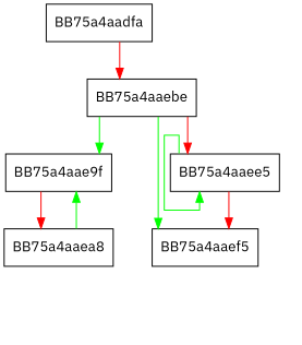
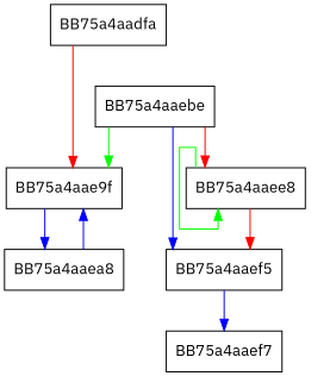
  digraph {
    fontname="IBM Plex Sans"
    splines=ortho
    node [fontname="IBM Plex Sans" shape=box]
    edge [color=red fontname="IBM Plex Sans"]
    BB75a4aadfa
    BB75a4aae9f
    BB75a4aaea8
    BB75a4aaebe
    BB75a4aaef5
-   BB75a4aaee5
-   BB75a4aadfa -> BB75a4aaebe
-   BB75a4aae9f -> BB75a4aaea8
-   BB75a4aaea8 -> BB75a4aae9f [color=green]
+   BB75a4aaee5 [label=BB75a4aaee8]
+   BB75a4aaef7
+   BB75a4aadfa -> BB75a4aae9f
+   BB75a4aae9f -> BB75a4aaea8 [color=blue]
+   BB75a4aaea8 -> BB75a4aae9f [color=blue]
    BB75a4aaebe -> BB75a4aae9f [color=green]
-   BB75a4aaebe -> BB75a4aaef5 [color=green]
+   BB75a4aaebe -> BB75a4aaef5 [color=blue]
    BB75a4aaebe -> BB75a4aaee5
+   BB75a4aaef5 -> BB75a4aaef7 [color=blue]
    BB75a4aaee5 -> BB75a4aaef5
    BB75a4aaee5 -> BB75a4aaee5 [color=green]
  }
